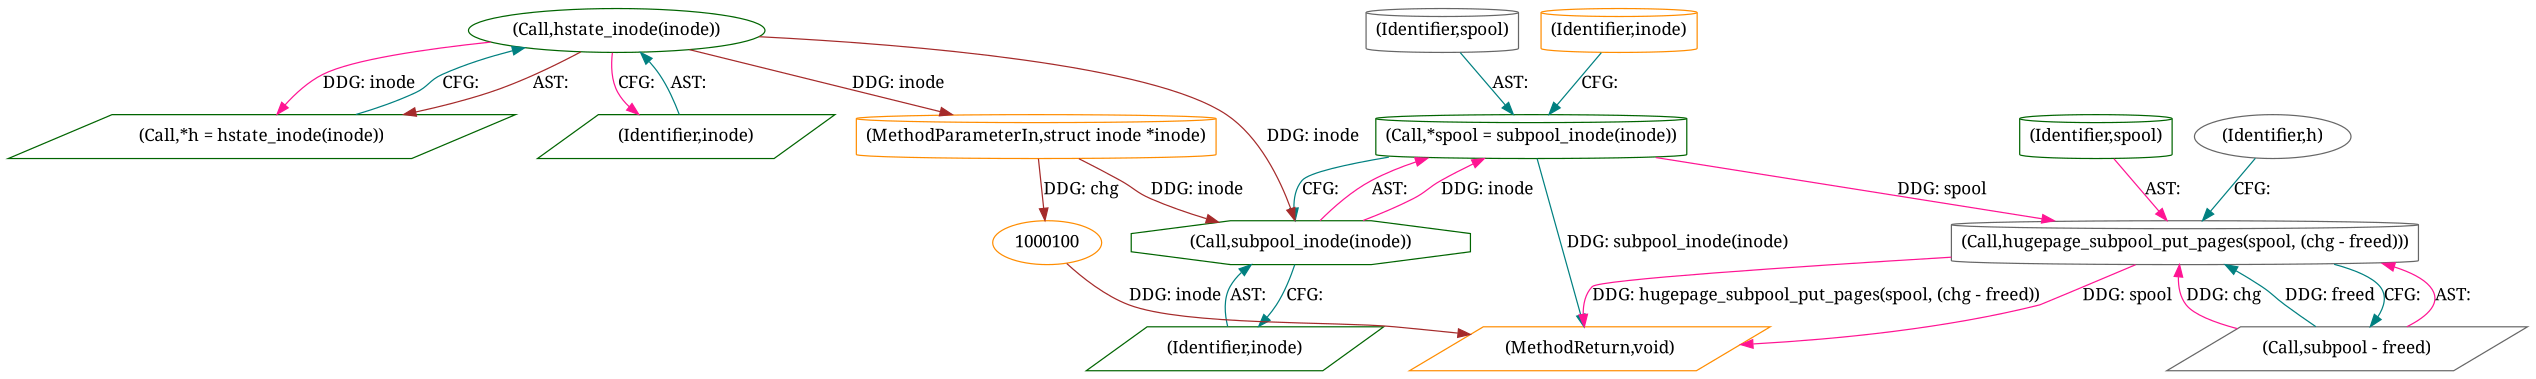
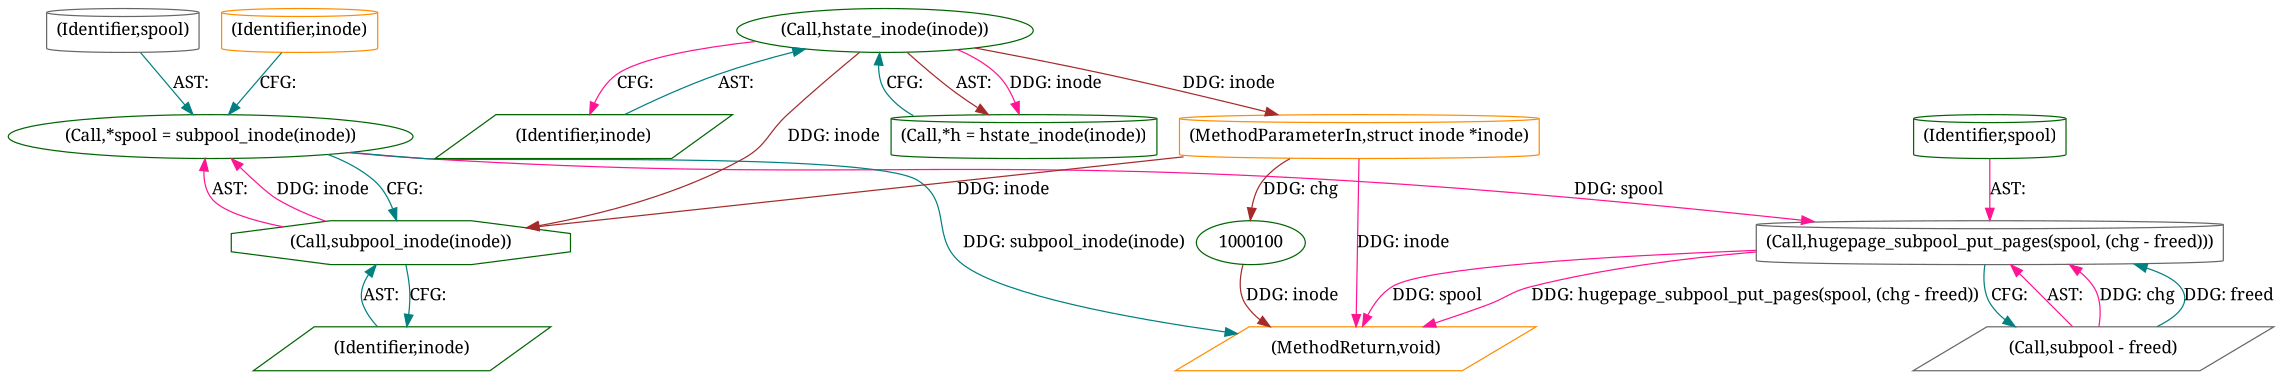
  digraph {
    fontname="Noto Serif"
    node [color=darkgreen fontname="Noto Serif" shape=cylinder]
    edge [color=teal fontname="Noto Serif"]
-   n1 [label="(Call,*spool = subpool_inode(inode))"]
+   n1 [label="(Call,*spool = subpool_inode(inode))" shape=ellipse]
    n2 [label="(Call,subpool_inode(inode))" shape=octagon]
    n3 [color=gray40 label="(Call,hugepage_subpool_put_pages(spool, (chg - freed)))"]
    n4 [color=darkorange label="(MethodReturn,void)" shape=parallelogram]
    n5 [label="(Identifier,inode)" shape=parallelogram]
    n6 [color=gray40 label="(Call,subpool - freed)" shape=parallelogram]
    n7 [label="(Call,hstate_inode(inode))" shape=ellipse]
    n8 [label="(Identifier,inode)" shape=parallelogram]
-   n9 [label="(Call,*h = hstate_inode(inode))" shape=parallelogram]
+   n9 [label="(Call,*h = hstate_inode(inode))"]
    n10 [color=darkorange label="(MethodParameterIn,struct inode *inode)"]
-   1000100 [color=darkorange shape=ellipse]
+   1000100 [shape=ellipse]
    n12 [color=darkorange label="(Identifier,inode)"]
    n13 [label="(Identifier,spool)"]
-   n14 [color=gray40 label="(Identifier,h)" shape=ellipse]
    n15 [color=gray40 label="(Identifier,spool)"]
    n1 -> n2 [label="CFG: "]
    n1 -> n3 [color=deeppink label="DDG: spool"]
    n1 -> n4 [label="DDG: subpool_inode(inode)"]
    n2 -> n1 [color=deeppink label="AST: "]
    n2 -> n1 [color=deeppink label="DDG: inode"]
    n2 -> n5 [label="CFG: "]
    n3 -> n4 [color=deeppink label="DDG: hugepage_subpool_put_pages(spool, (chg - freed))"]
    n3 -> n4 [color=deeppink label="DDG: spool"]
    n3 -> n6 [label="CFG: "]
    n5 -> n2 [label="AST: "]
    n6 -> n3 [color=deeppink label="AST: "]
    n6 -> n3 [color=deeppink label="DDG: chg"]
    n6 -> n3 [label="DDG: freed"]
    n7 -> n2 [color=brown label="DDG: inode"]
    n7 -> n8 [color=deeppink label="CFG: "]
    n7 -> n9 [color=brown label="AST: "]
    n7 -> n9 [color=deeppink label="DDG: inode"]
    n7 -> n10 [color=brown label="DDG: inode"]
    n8 -> n7 [label="AST: "]
    n9 -> n7 [label="CFG: "]
    n10 -> n2 [color=brown label="DDG: inode"]
+   n10 -> n4 [color=deeppink label="DDG: inode"]
    n10 -> 1000100 [color=brown label="DDG: chg"]
    1000100 -> n4 [color=brown label="DDG: inode"]
    n12 -> n1 [label="CFG: "]
    n13 -> n3 [color=deeppink label="AST: "]
-   n14 -> n3 [label="CFG: "]
    n15 -> n1 [label="AST: "]
  }
